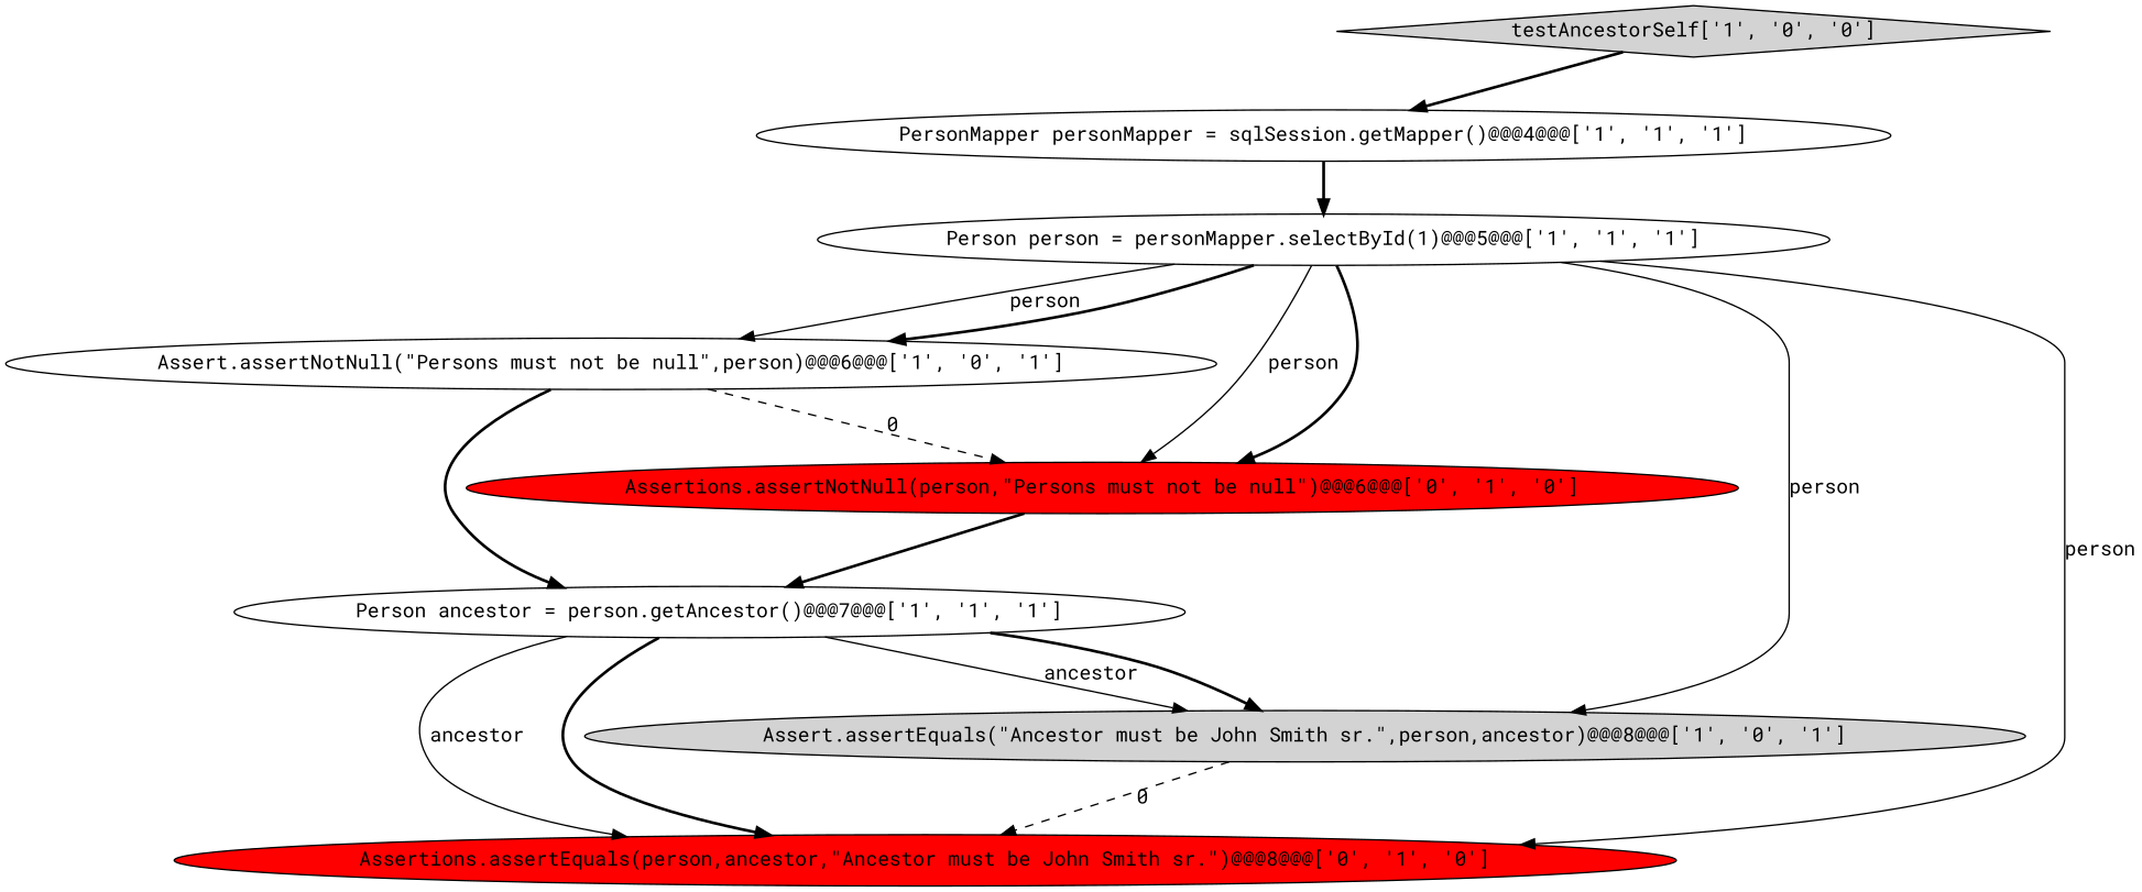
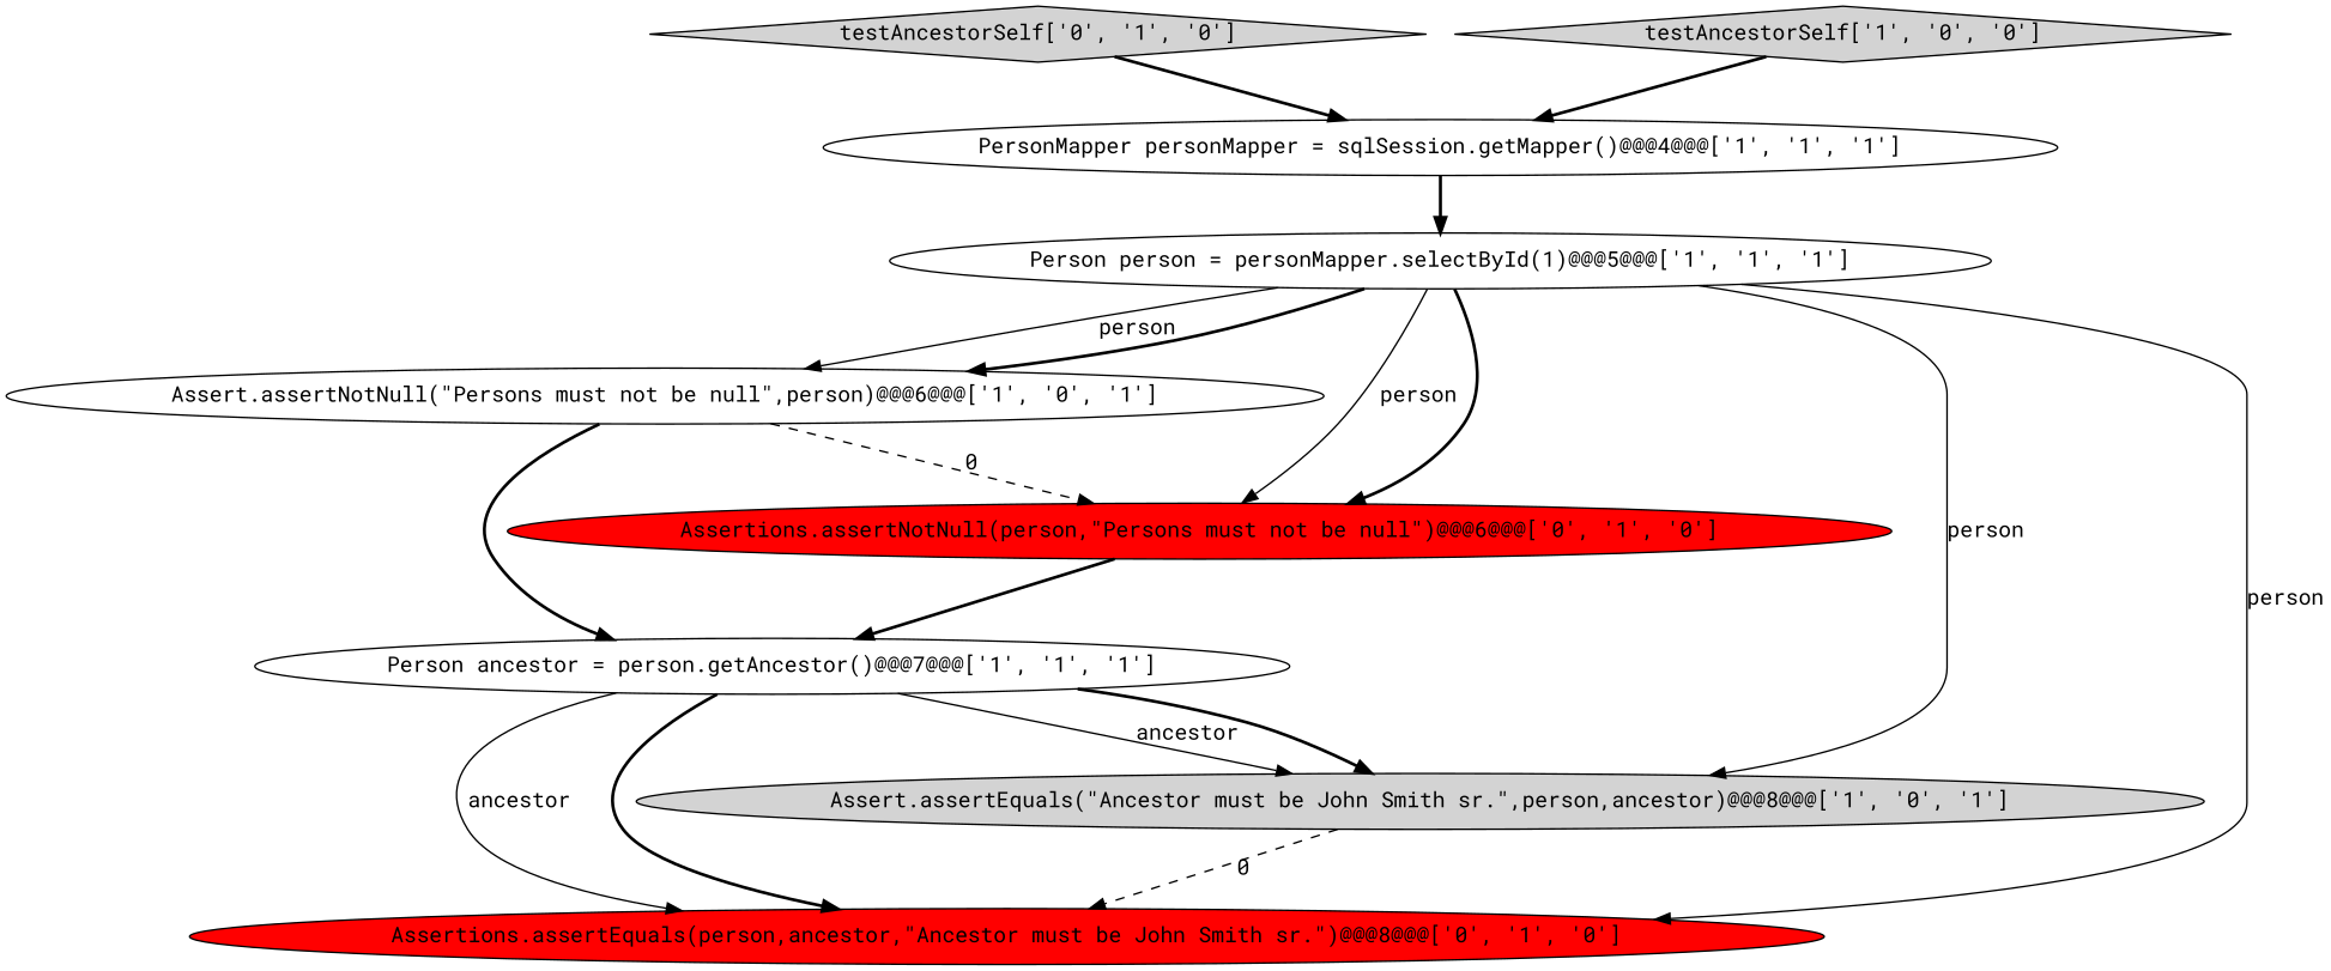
  digraph {
    fontname="Roboto Mono"
    node [fillcolor=white fontname="Roboto Mono" shape=ellipse style=filled]
    edge [fontname="Roboto Mono" style=bold]
    n1 [label="Assert.assertNotNull(\"Persons must not be null\",person)@@@6@@@['1', '0', '1']"]
    n2 [label="Person ancestor = person.getAncestor()@@@7@@@['1', '1', '1']"]
    n3 [fillcolor=red label="Assertions.assertNotNull(person,\"Persons must not be null\")@@@6@@@['0', '1', '0']"]
    n4 [fillcolor=lightgray label="Assert.assertEquals(\"Ancestor must be John Smith sr.\",person,ancestor)@@@8@@@['1', '0', '1']"]
    n5 [fillcolor=red label="Assertions.assertEquals(person,ancestor,\"Ancestor must be John Smith sr.\")@@@8@@@['0', '1', '0']"]
    n6 [label="Person person = personMapper.selectById(1)@@@5@@@['1', '1', '1']"]
    n7 [label="PersonMapper personMapper = sqlSession.getMapper()@@@4@@@['1', '1', '1']"]
+   n8 [fillcolor=lightgray label="testAncestorSelf['0', '1', '0']" shape=diamond]
    n9 [fillcolor=lightgray label="testAncestorSelf['1', '0', '0']" shape=diamond]
    n1 -> n2
    n1 -> n3 [label=0 style=dashed]
    n2 -> n4 [label=ancestor style=solid]
    n2 -> n4
    n2 -> n5 [label=ancestor style=solid]
    n2 -> n5
    n3 -> n2
    n4 -> n5 [label=0 style=dashed]
    n6 -> n1 [label=person style=solid]
    n6 -> n1
    n6 -> n3 [label=person style=solid]
    n6 -> n3
    n6 -> n4 [label=person style=solid]
    n6 -> n5 [label=person style=solid]
    n7 -> n6
+   n8 -> n7
    n9 -> n7
  }
